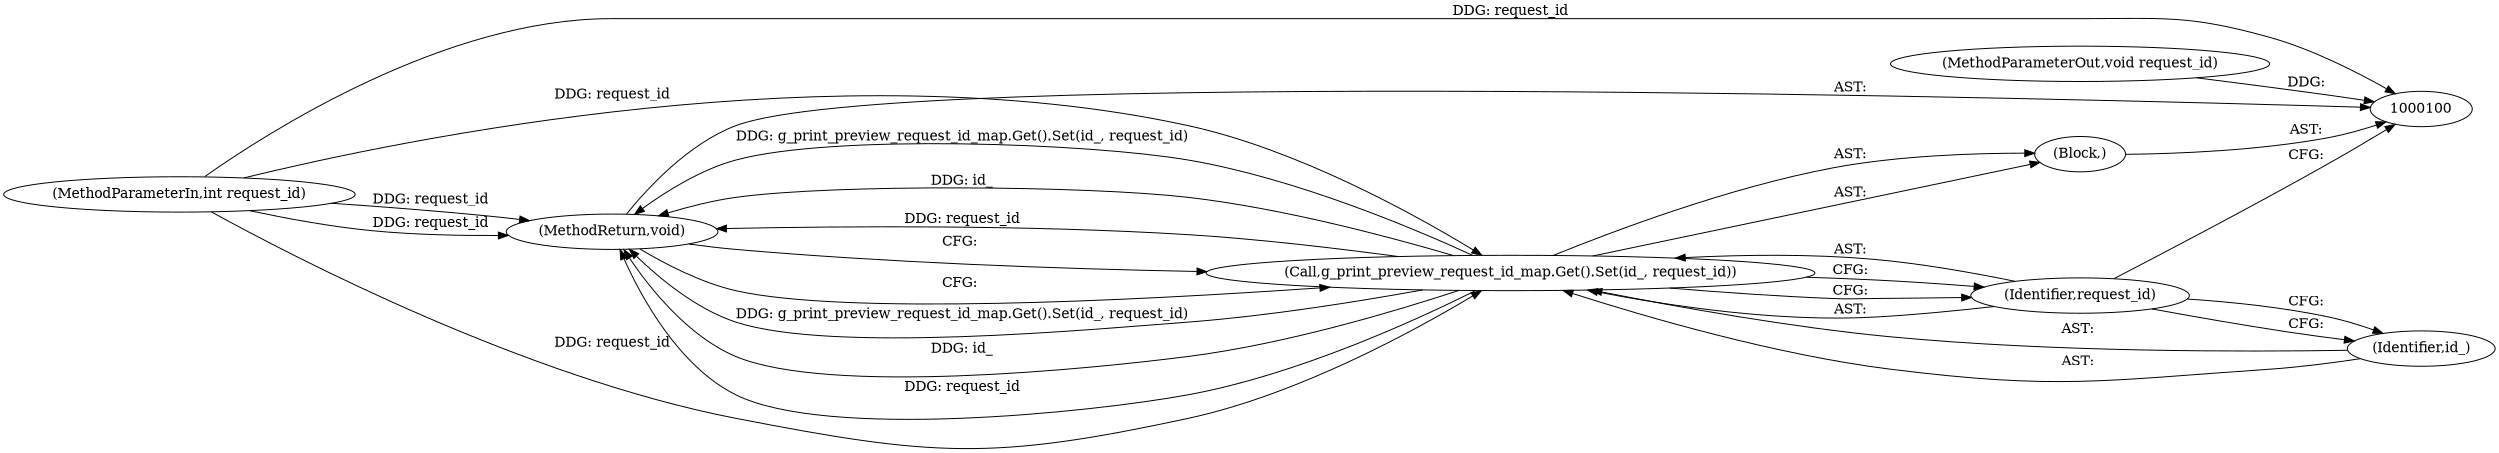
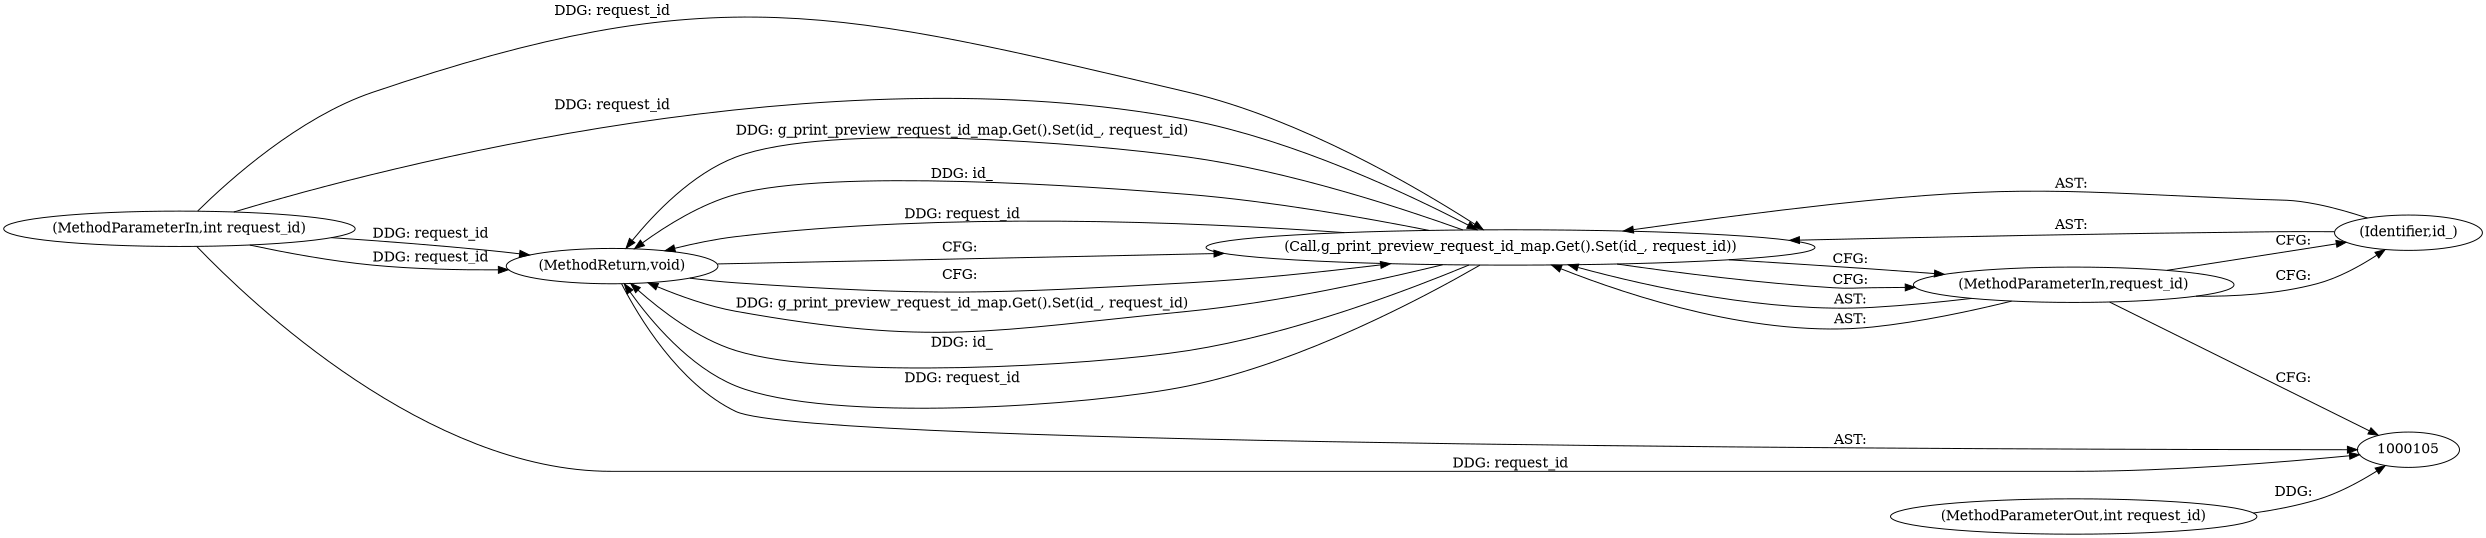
  digraph {
    rankdir=LR
    n1 [label="(MethodReturn,void)"]
    n2 [label="(Call,g_print_preview_request_id_map.Get().Set(id_, request_id))"]
-   1000100
-   n4 [label="(Block,)"]
-   n5 [label="(Identifier,request_id)"]
+   1000100 [label=1000105]
+   n5 [label="(MethodParameterIn,request_id)"]
    n6 [label="(MethodParameterIn,int request_id)"]
-   n7 [label="(MethodParameterOut,void request_id)"]
+   n7 [label="(MethodParameterOut,int request_id)"]
    n8 [label="(Identifier,id_)"]
    n1 -> n2 [label="CFG: "]
    n1 -> n2 [label="CFG: "]
    n1 -> 1000100 [label="AST: "]
    n2 -> n1 [label="DDG: g_print_preview_request_id_map.Get().Set(id_, request_id)"]
    n2 -> n1 [label="DDG: id_"]
    n2 -> n1 [label="DDG: request_id"]
    n2 -> n1 [label="DDG: g_print_preview_request_id_map.Get().Set(id_, request_id)"]
    n2 -> n1 [label="DDG: id_"]
    n2 -> n1 [label="DDG: request_id"]
-   n2 -> n4 [label="AST: "]
-   n2 -> n4 [label="AST: "]
    n2 -> n5 [label="CFG: "]
    n2 -> n5 [label="CFG: "]
-   n4 -> 1000100 [label="AST: "]
    n5 -> n2 [label="AST: "]
    n5 -> n2 [label="AST: "]
    n5 -> 1000100 [label="CFG: "]
    n5 -> n8 [label="CFG: "]
    n5 -> n8 [label="CFG: "]
    n6 -> n1 [label="DDG: request_id"]
    n6 -> n1 [label="DDG: request_id"]
    n6 -> n2 [label="DDG: request_id"]
    n6 -> n2 [label="DDG: request_id"]
    n6 -> 1000100 [label="DDG: request_id"]
    n7 -> 1000100 [label="DDG: "]
    n8 -> n2 [label="AST: "]
    n8 -> n2 [label="AST: "]
  }
